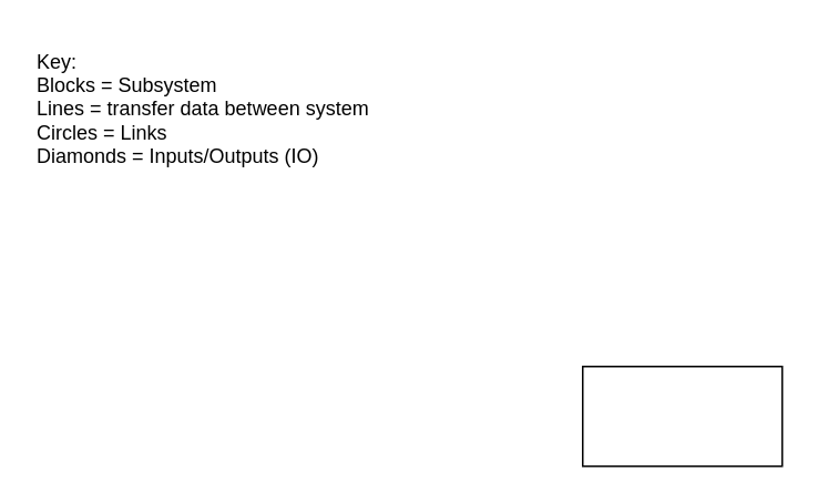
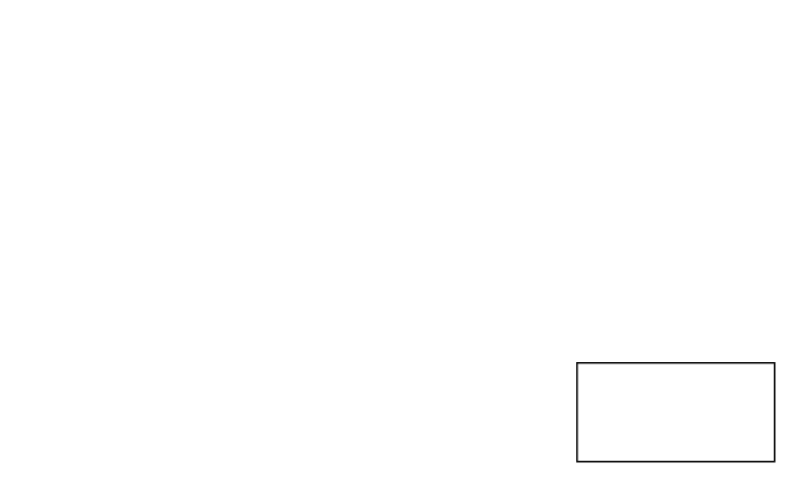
  <mxCell id="0" />
  <mxCell id="1" parent="0" />
  <mxCell id="2" value="" style="whiteSpace=wrap;html=1;" parent="1" vertex="1"><mxGeometry x="350" y="220" width="120" height="60" as="geometry" /></mxCell>
- <mxCell id="3" value="Key:&lt;div&gt;Blocks = Subsystem&lt;/div&gt;&lt;div&gt;Lines = transfer data between system&lt;/div&gt;&lt;div&gt;Circles = Links&lt;/div&gt;&lt;div&gt;Diamonds = Inputs/Outputs (IO)&lt;/div&gt;" style="text;html=1;align=left;verticalAlign=middle;resizable=0;points=[];autosize=1;strokeColor=none;fillColor=none;" vertex="1" parent="1"><mxGeometry y="20" width="220" height="90" as="geometry" x="20" /></mxCell>
